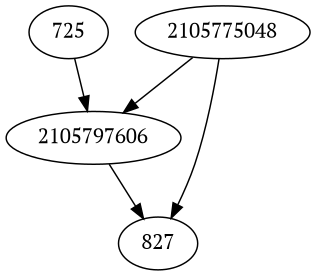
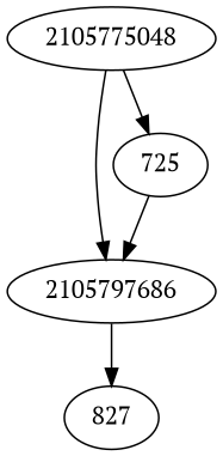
  strict digraph {
    fontname="PT Serif"
    node [fontname="PT Serif"]
    edge [fontname="PT Serif"]
    2105775048
-   2105797686 [label=2105797606]
+   2105797686
    n3 [label=725]
    827
    2105775048 -> 2105797686
-   2105775048 -> 827
+   2105775048 -> n3
    2105797686 -> 827
    n3 -> 2105797686
  }
